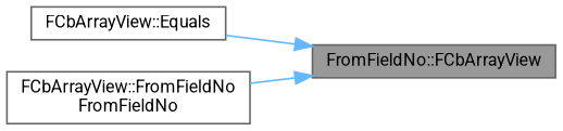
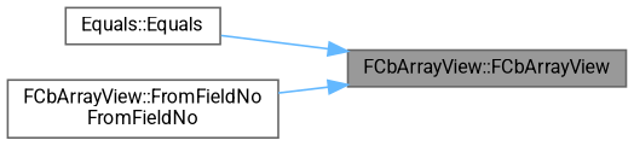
  digraph {
    fontname=Roboto
    rankdir=RL
    node [color=grey40 fillcolor=white fontname=Roboto fontsize=10 shape=box style=filled]
    edge [color=steelblue1 dir=back fontname=Roboto fontsize=10 labelfontname=Helvetica labelfontsize=10 style=solid]
-   n1 [color=gray40 fillcolor=grey60 fontcolor=black height=0.2 label="FromFieldNo::FCbArrayView" width=0.4]
-   n2 [height=0.2 label="FCbArrayView::Equals" width=0.4]
+   n1 [color=gray40 fillcolor=grey60 fontcolor=black height=0.2 label="FCbArrayView::FCbArrayView" width=0.4]
+   n2 [height=0.2 label="Equals::Equals" width=0.4]
    n3 [height=0.2 label="FCbArrayView::FromFieldNo\lFromFieldNo" width=0.4]
    n1 -> n2
    n1 -> n3
  }
